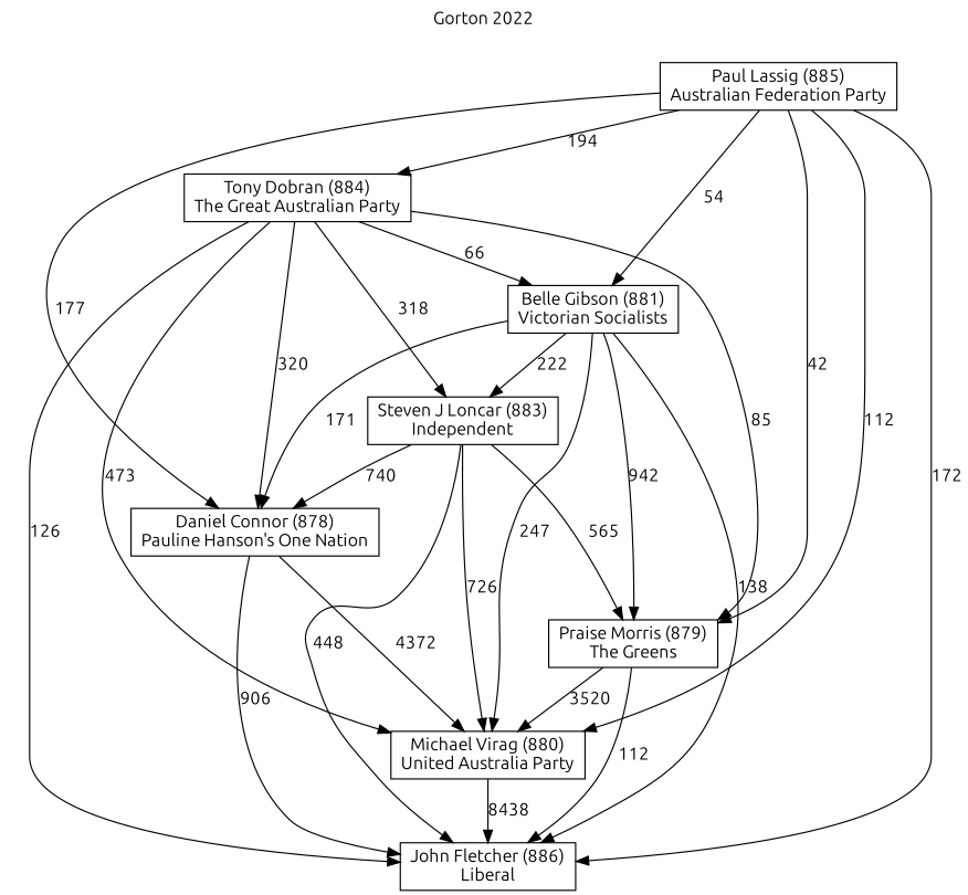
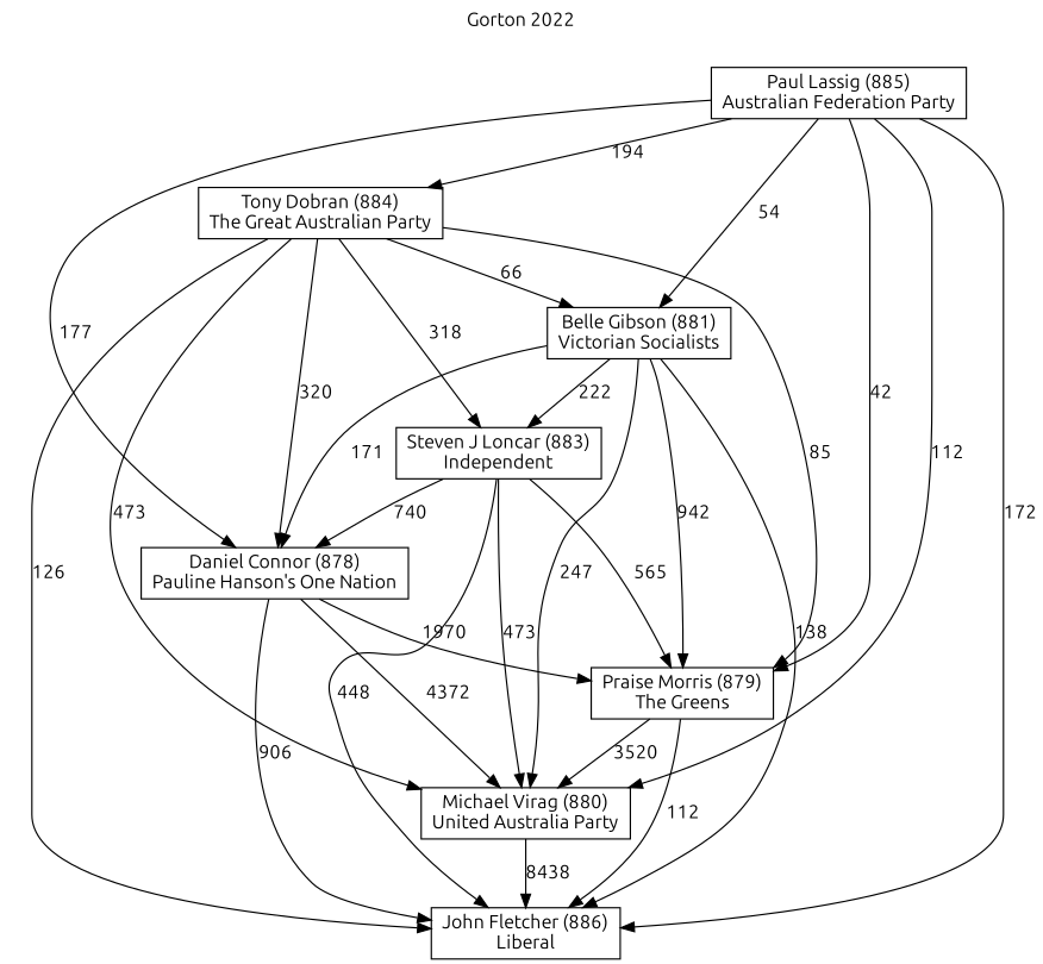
  digraph {
    fontname=Ubuntu
    label="Gorton 2022"
    labelloc=t
    mclimit=10
    node [fontname=Ubuntu shape=box]
    edge [fontname=Ubuntu]
    n1 [label="John Fletcher (886)\nLiberal"]
    n2 [label="Michael Virag (880)\nUnited Australia Party"]
    n3 [label="Praise Morris (879)\nThe Greens"]
    n4 [label="Daniel Connor (878)\nPauline Hanson's One Nation"]
    n5 [label="Steven J Loncar (883)\nIndependent"]
    n6 [label="Belle Gibson (881)\nVictorian Socialists"]
    n7 [label="Tony Dobran (884)\nThe Great Australian Party"]
    n8 [label="Paul Lassig (885)\nAustralian Federation Party"]
    n2 -> n1 [label=8438]
    n3 -> n1 [label=112]
    n3 -> n2 [label=3520]
    n4 -> n1 [label=906]
    n4 -> n2 [label=4372]
+   n4 -> n3 [label=1970]
    n5 -> n1 [label=448]
-   n5 -> n2 [label=726]
+   n5 -> n2 [label=473]
    n5 -> n3 [label=565]
    n5 -> n4 [label=740]
    n6 -> n1 [label=138]
    n6 -> n2 [label=247]
    n6 -> n3 [label=942]
    n6 -> n4 [label=171]
    n6 -> n5 [label=222]
    n7 -> n1 [label=126]
    n7 -> n2 [label=473]
    n7 -> n3 [label=85]
    n7 -> n4 [label=320]
    n7 -> n5 [label=318]
    n7 -> n6 [label=66]
    n8 -> n1 [label=172]
    n8 -> n2 [label=112]
    n8 -> n3 [label=42]
    n8 -> n4 [label=177]
    n8 -> n6 [label=54]
    n8 -> n7 [label=194]
  }
